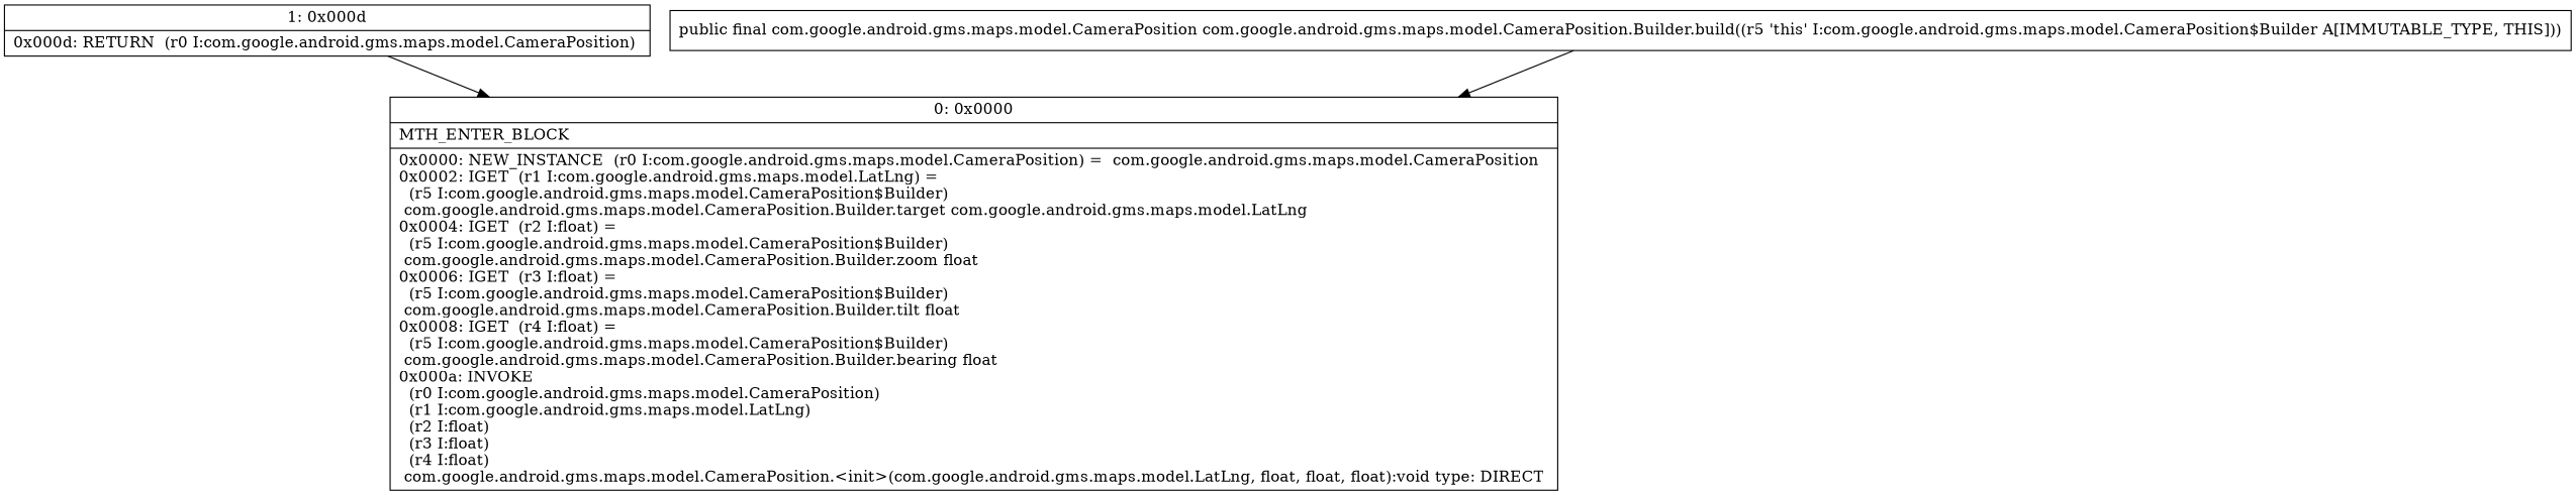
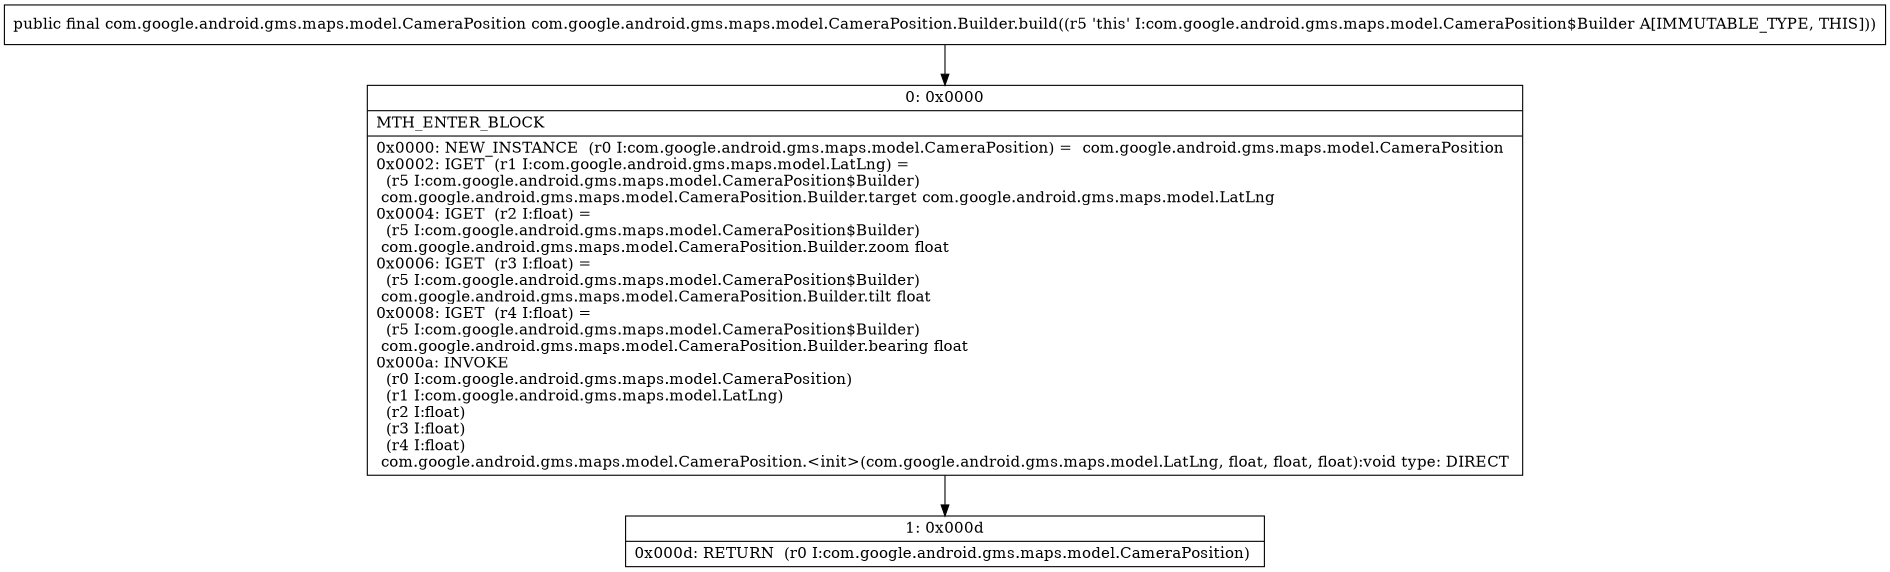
  digraph {
    node [shape=record]
    n1 [label="{0\:\ 0x0000|MTH_ENTER_BLOCK\l|0x0000: NEW_INSTANCE  (r0 I:com.google.android.gms.maps.model.CameraPosition) =  com.google.android.gms.maps.model.CameraPosition \l0x0002: IGET  (r1 I:com.google.android.gms.maps.model.LatLng) = \l  (r5 I:com.google.android.gms.maps.model.CameraPosition$Builder)\l com.google.android.gms.maps.model.CameraPosition.Builder.target com.google.android.gms.maps.model.LatLng \l0x0004: IGET  (r2 I:float) = \l  (r5 I:com.google.android.gms.maps.model.CameraPosition$Builder)\l com.google.android.gms.maps.model.CameraPosition.Builder.zoom float \l0x0006: IGET  (r3 I:float) = \l  (r5 I:com.google.android.gms.maps.model.CameraPosition$Builder)\l com.google.android.gms.maps.model.CameraPosition.Builder.tilt float \l0x0008: IGET  (r4 I:float) = \l  (r5 I:com.google.android.gms.maps.model.CameraPosition$Builder)\l com.google.android.gms.maps.model.CameraPosition.Builder.bearing float \l0x000a: INVOKE  \l  (r0 I:com.google.android.gms.maps.model.CameraPosition)\l  (r1 I:com.google.android.gms.maps.model.LatLng)\l  (r2 I:float)\l  (r3 I:float)\l  (r4 I:float)\l com.google.android.gms.maps.model.CameraPosition.\<init\>(com.google.android.gms.maps.model.LatLng, float, float, float):void type: DIRECT \l}"]
    n2 [label="{1\:\ 0x000d|0x000d: RETURN  (r0 I:com.google.android.gms.maps.model.CameraPosition) \l}"]
    n3 [label="{public final com.google.android.gms.maps.model.CameraPosition com.google.android.gms.maps.model.CameraPosition.Builder.build((r5 'this' I:com.google.android.gms.maps.model.CameraPosition$Builder A[IMMUTABLE_TYPE, THIS])) }"]
-   n2 -> n1
+   n1 -> n2
    n3 -> n1
  }
